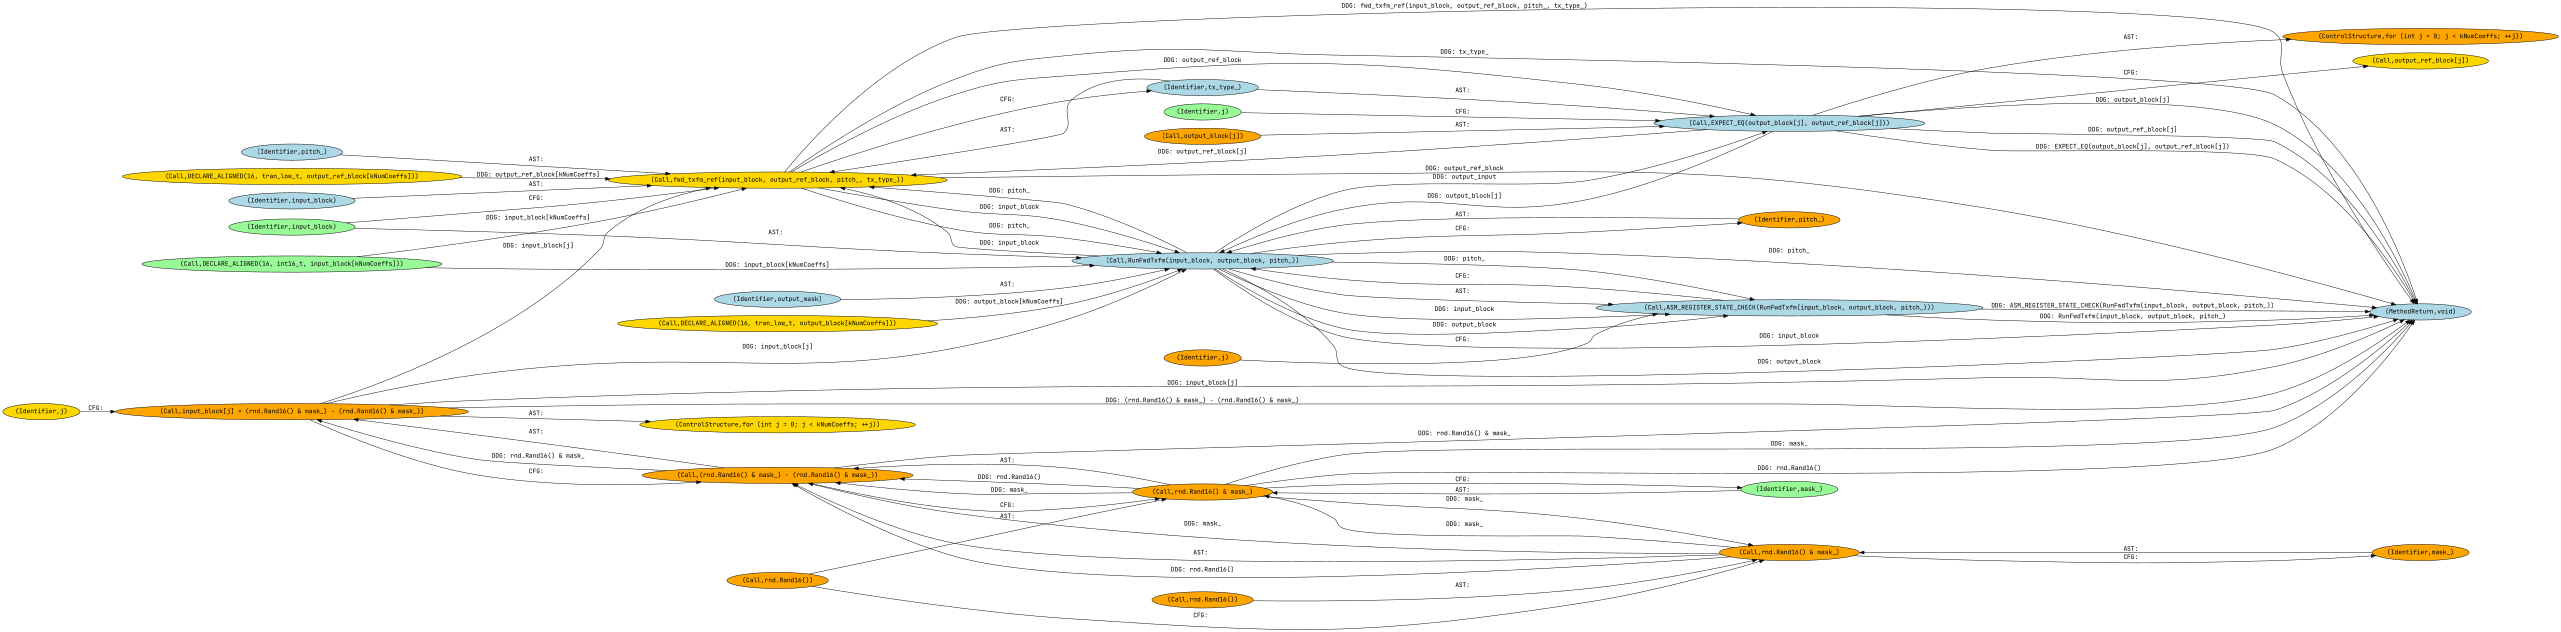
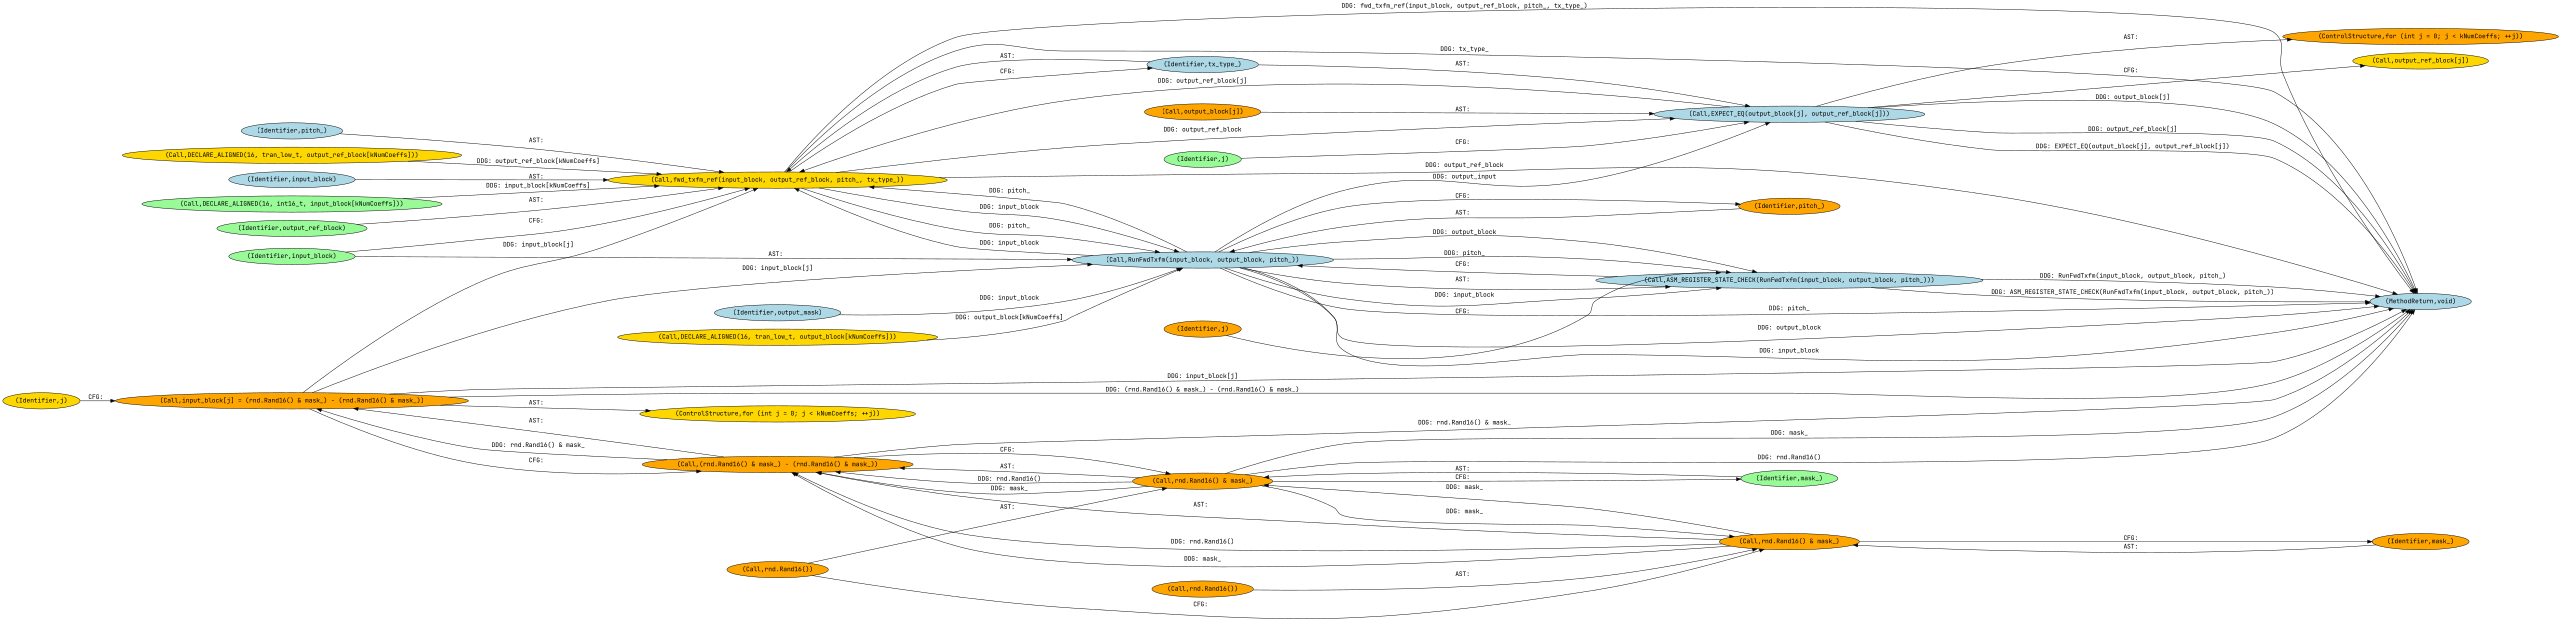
  digraph {
    fontname="JetBrains Mono"
    rankdir=LR
    node [fillcolor=orange fontname="JetBrains Mono" style=filled]
    edge [fontname="JetBrains Mono"]
    n1 [label="(Call,input_block[j] = (rnd.Rand16() & mask_) - (rnd.Rand16() & mask_))"]
    n2 [label="(Call,(rnd.Rand16() & mask_) - (rnd.Rand16() & mask_))"]
    n3 [fillcolor=gold label="(Call,fwd_txfm_ref(input_block, output_ref_block, pitch_, tx_type_))"]
    n4 [fillcolor=lightblue label="(Call,RunFwdTxfm(input_block, output_block, pitch_))"]
    n5 [fillcolor=gold label="(ControlStructure,for (int j = 0; j < kNumCoeffs; ++j))"]
    n6 [fillcolor=lightblue label="(MethodReturn,void)"]
    n7 [label="(Call,rnd.Rand16() & mask_)"]
    n8 [fillcolor=lightblue label="(Call,EXPECT_EQ(output_block[j], output_ref_block[j]))"]
    n9 [fillcolor=lightblue label="(Identifier,tx_type_)"]
    n10 [fillcolor=lightblue label="(Call,ASM_REGISTER_STATE_CHECK(RunFwdTxfm(input_block, output_block, pitch_)))"]
    n11 [label="(Identifier,pitch_)"]
    n12 [label="(Call,rnd.Rand16() & mask_)"]
    n13 [fillcolor=palegreen label="(Identifier,mask_)"]
    n14 [label="(Identifier,mask_)"]
    n15 [label="(ControlStructure,for (int j = 0; j < kNumCoeffs; ++j))"]
    n16 [fillcolor=gold label="(Call,output_ref_block[j])"]
    n17 [fillcolor=lightblue label="(Identifier,pitch_)"]
    n18 [fillcolor=palegreen label="(Identifier,j)"]
    n19 [label="(Call,rnd.Rand16())"]
    n20 [fillcolor=gold label="(Call,DECLARE_ALIGNED(16, tran_low_t, output_ref_block[kNumCoeffs]))"]
    n21 [fillcolor=lightblue label="(Identifier,output_mask)"]
    n22 [fillcolor=lightblue label="(Identifier,input_block)"]
    n23 [fillcolor=gold label="(Call,DECLARE_ALIGNED(16, tran_low_t, output_block[kNumCoeffs]))"]
    n24 [label="(Identifier,j)"]
    n25 [fillcolor=palegreen label="(Call,DECLARE_ALIGNED(16, int16_t, input_block[kNumCoeffs]))"]
    n26 [fillcolor=gold label="(Identifier,j)"]
    n27 [label="(Call,rnd.Rand16())"]
+   n28 [fillcolor=palegreen label="(Identifier,output_ref_block)"]
    n29 [label="(Call,output_block[j])"]
    n30 [fillcolor=palegreen label="(Identifier,input_block)"]
    n1 -> n2 [label="CFG: "]
    n1 -> n3 [label="DDG: input_block[j]"]
    n1 -> n4 [label="DDG: input_block[j]"]
    n1 -> n5 [label="AST: "]
    n1 -> n6 [label="DDG: (rnd.Rand16() & mask_) - (rnd.Rand16() & mask_)"]
    n1 -> n6 [label="DDG: input_block[j]"]
    n2 -> n1 [label="AST: "]
    n2 -> n1 [label="DDG: rnd.Rand16() & mask_"]
    n2 -> n6 [label="DDG: rnd.Rand16() & mask_"]
    n2 -> n7 [label="CFG: "]
    n3 -> n4 [label="DDG: input_block"]
    n3 -> n4 [label="DDG: pitch_"]
    n3 -> n6 [label="DDG: output_ref_block"]
    n3 -> n6 [label="DDG: fwd_txfm_ref(input_block, output_ref_block, pitch_, tx_type_)"]
    n3 -> n6 [label="DDG: tx_type_"]
    n3 -> n8 [label="DDG: output_ref_block"]
    n3 -> n9 [label="CFG: "]
    n4 -> n3 [label="DDG: input_block"]
    n4 -> n3 [label="DDG: pitch_"]
    n4 -> n6 [label="DDG: output_block"]
    n4 -> n6 [label="DDG: pitch_"]
    n4 -> n6 [label="DDG: input_block"]
    n4 -> n8 [label="DDG: output_input"]
    n4 -> n10 [label="AST: "]
    n4 -> n10 [label="DDG: input_block"]
    n4 -> n10 [label="DDG: output_block"]
    n4 -> n10 [label="DDG: pitch_"]
    n4 -> n11 [label="CFG: "]
    n7 -> n2 [label="AST: "]
    n7 -> n2 [label="DDG: rnd.Rand16()"]
    n7 -> n2 [label="DDG: mask_"]
    n7 -> n6 [label="DDG: mask_"]
    n7 -> n6 [label="DDG: rnd.Rand16()"]
    n7 -> n12 [label="DDG: mask_"]
    n7 -> n13 [label="CFG: "]
    n8 -> n3 [label="DDG: output_ref_block[j]"]
-   n8 -> n4 [label="DDG: output_block[j]"]
    n8 -> n6 [label="DDG: output_block[j]"]
    n8 -> n6 [label="DDG: output_ref_block[j]"]
    n8 -> n6 [label="DDG: EXPECT_EQ(output_block[j], output_ref_block[j])"]
    n8 -> n15 [label="AST: "]
    n8 -> n16 [label="CFG: "]
    n9 -> n3 [label="AST: "]
    n9 -> n8 [label="AST: "]
    n10 -> n4 [label="CFG: "]
    n10 -> n6 [label="DDG: RunFwdTxfm(input_block, output_block, pitch_)"]
    n10 -> n6 [label="DDG: ASM_REGISTER_STATE_CHECK(RunFwdTxfm(input_block, output_block, pitch_))"]
    n11 -> n4 [label="AST: "]
    n12 -> n2 [label="AST: "]
    n12 -> n2 [label="DDG: rnd.Rand16()"]
    n12 -> n2 [label="DDG: mask_"]
    n12 -> n7 [label="DDG: mask_"]
    n12 -> n14 [label="CFG: "]
    n13 -> n7 [label="AST: "]
    n14 -> n12 [label="AST: "]
    n17 -> n3 [label="AST: "]
    n18 -> n8 [label="CFG: "]
    n19 -> n7 [label="AST: "]
    n19 -> n12 [label="CFG: "]
    n20 -> n3 [label="DDG: output_ref_block[kNumCoeffs]"]
-   n21 -> n4 [label="AST: "]
+   n21 -> n4 [label="DDG: input_block"]
    n22 -> n3 [label="AST: "]
    n23 -> n4 [label="DDG: output_block[kNumCoeffs]"]
    n24 -> n10 [label="CFG: "]
    n25 -> n3 [label="DDG: input_block[kNumCoeffs]"]
-   n25 -> n4 [label="DDG: input_block[kNumCoeffs]"]
    n26 -> n1 [label="CFG: "]
    n27 -> n12 [label="AST: "]
+   n28 -> n3 [label="AST: "]
    n29 -> n8 [label="AST: "]
    n30 -> n3 [label="CFG: "]
    n30 -> n4 [label="AST: "]
  }
